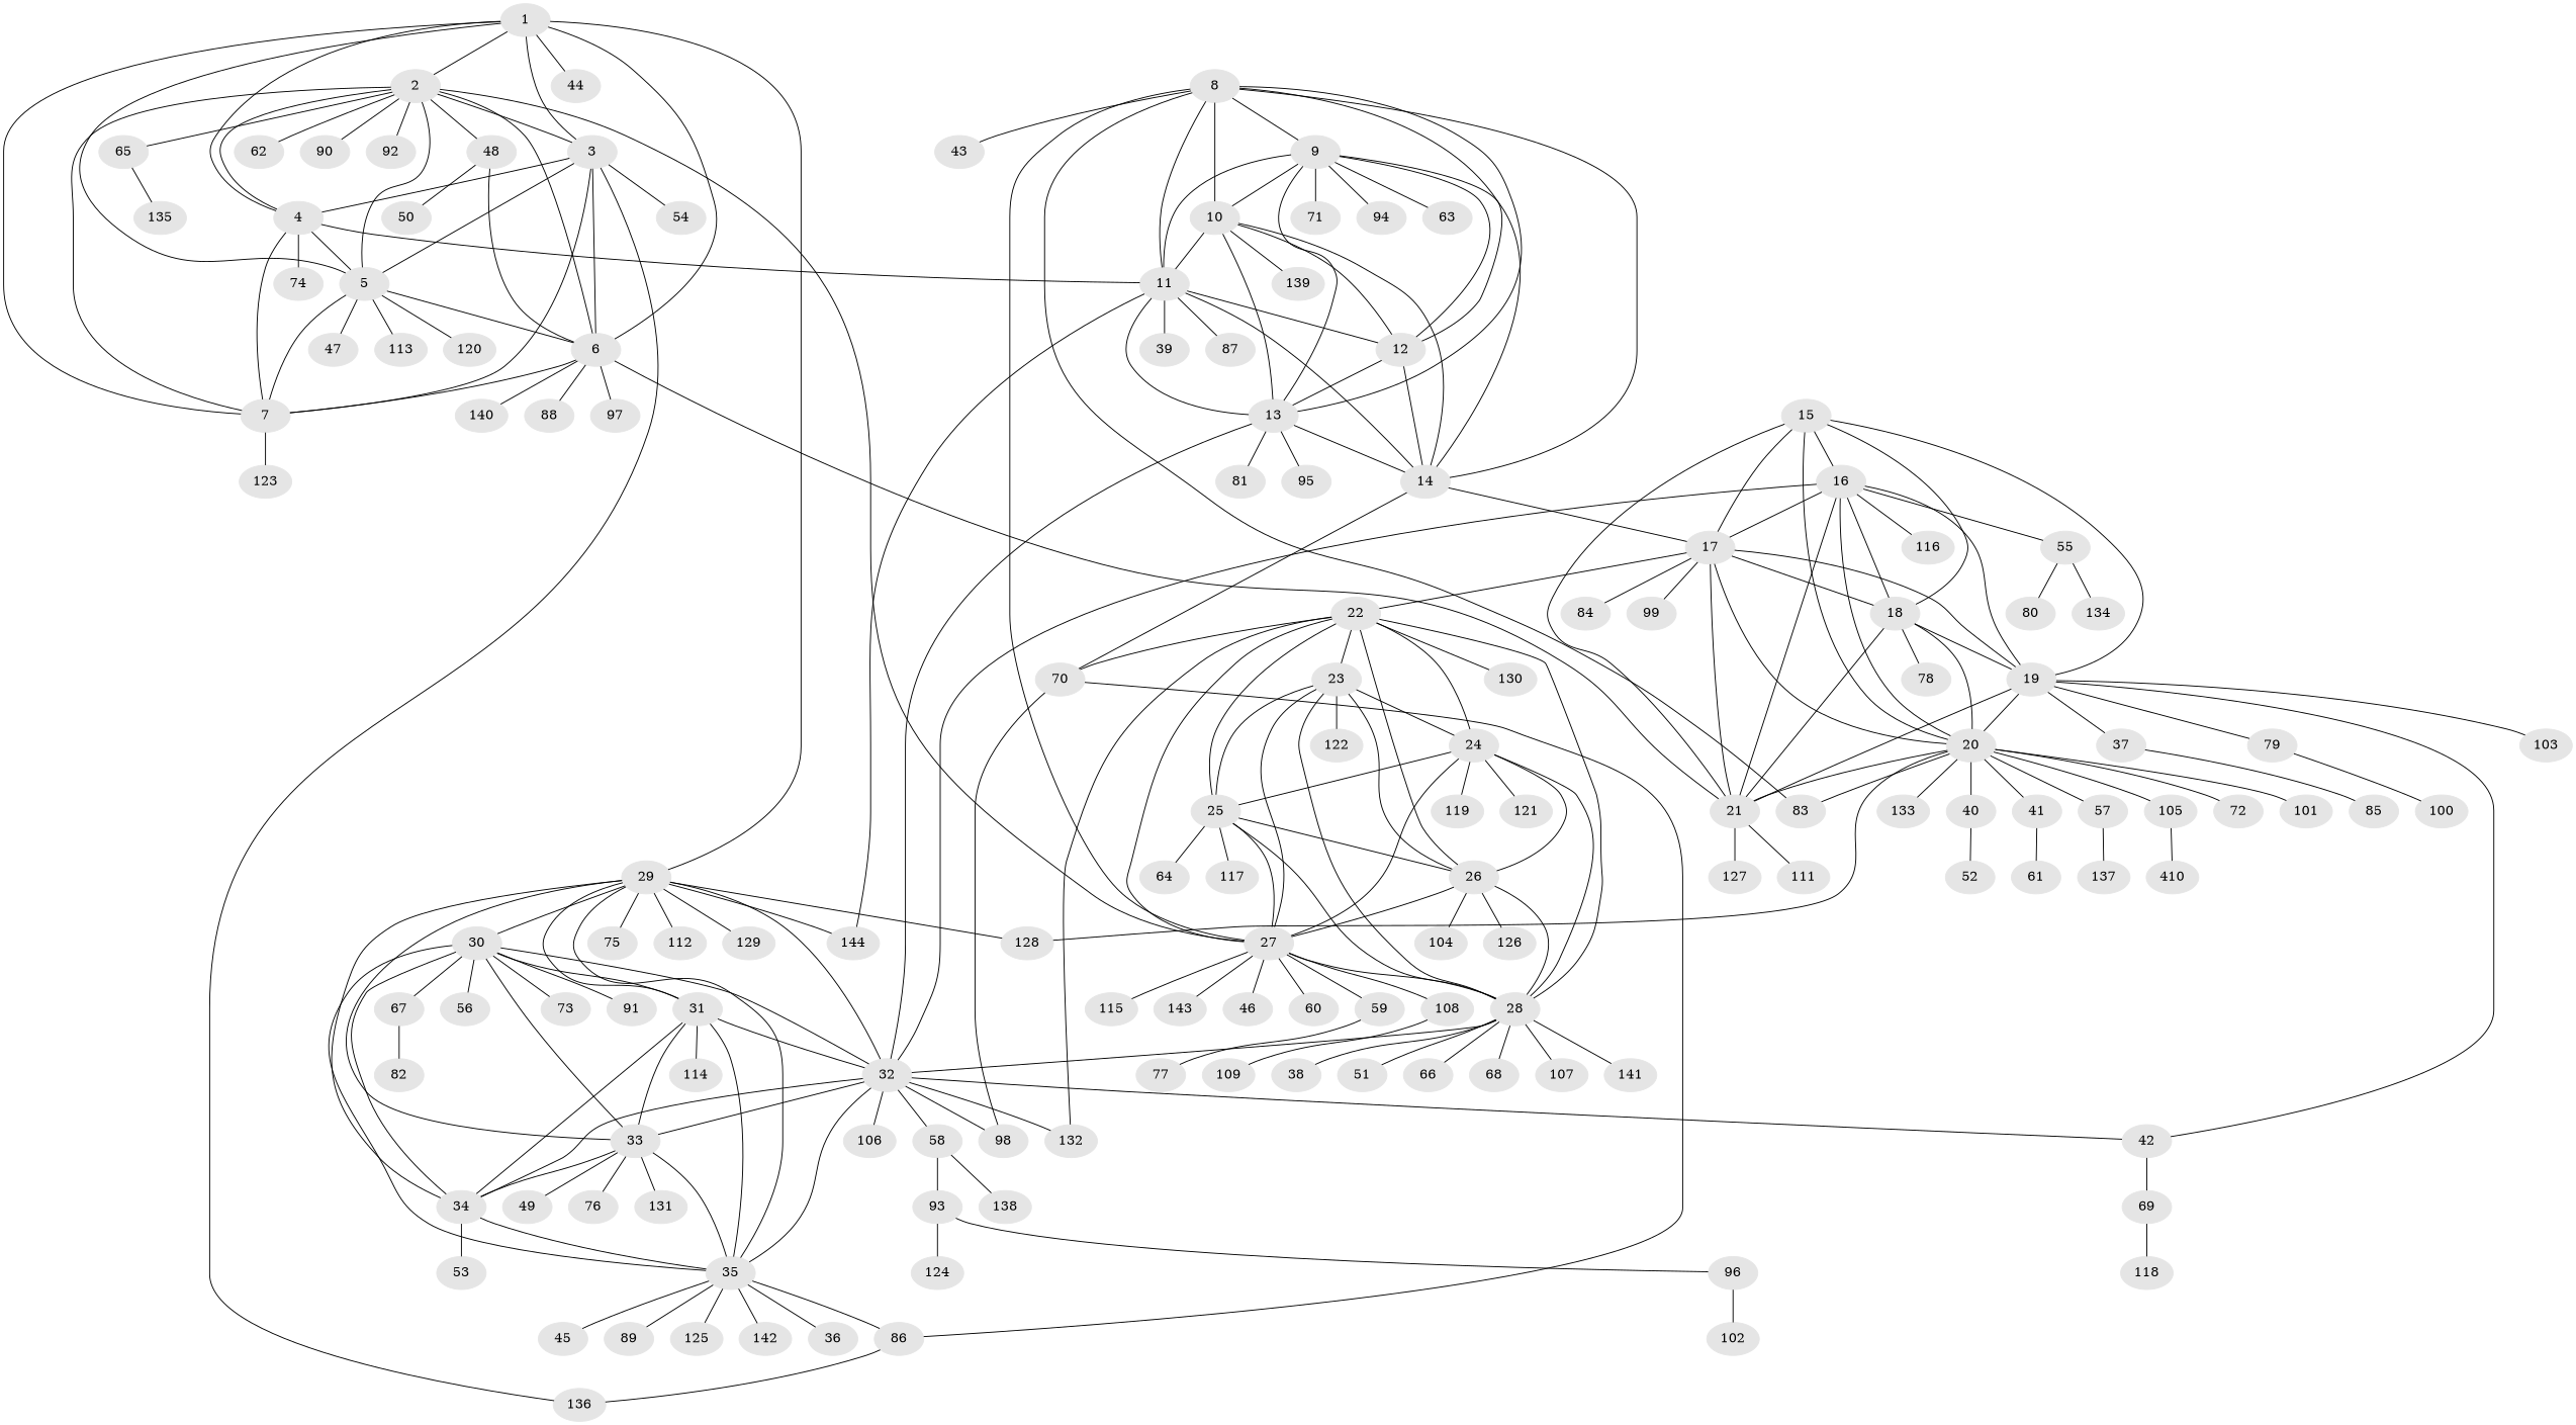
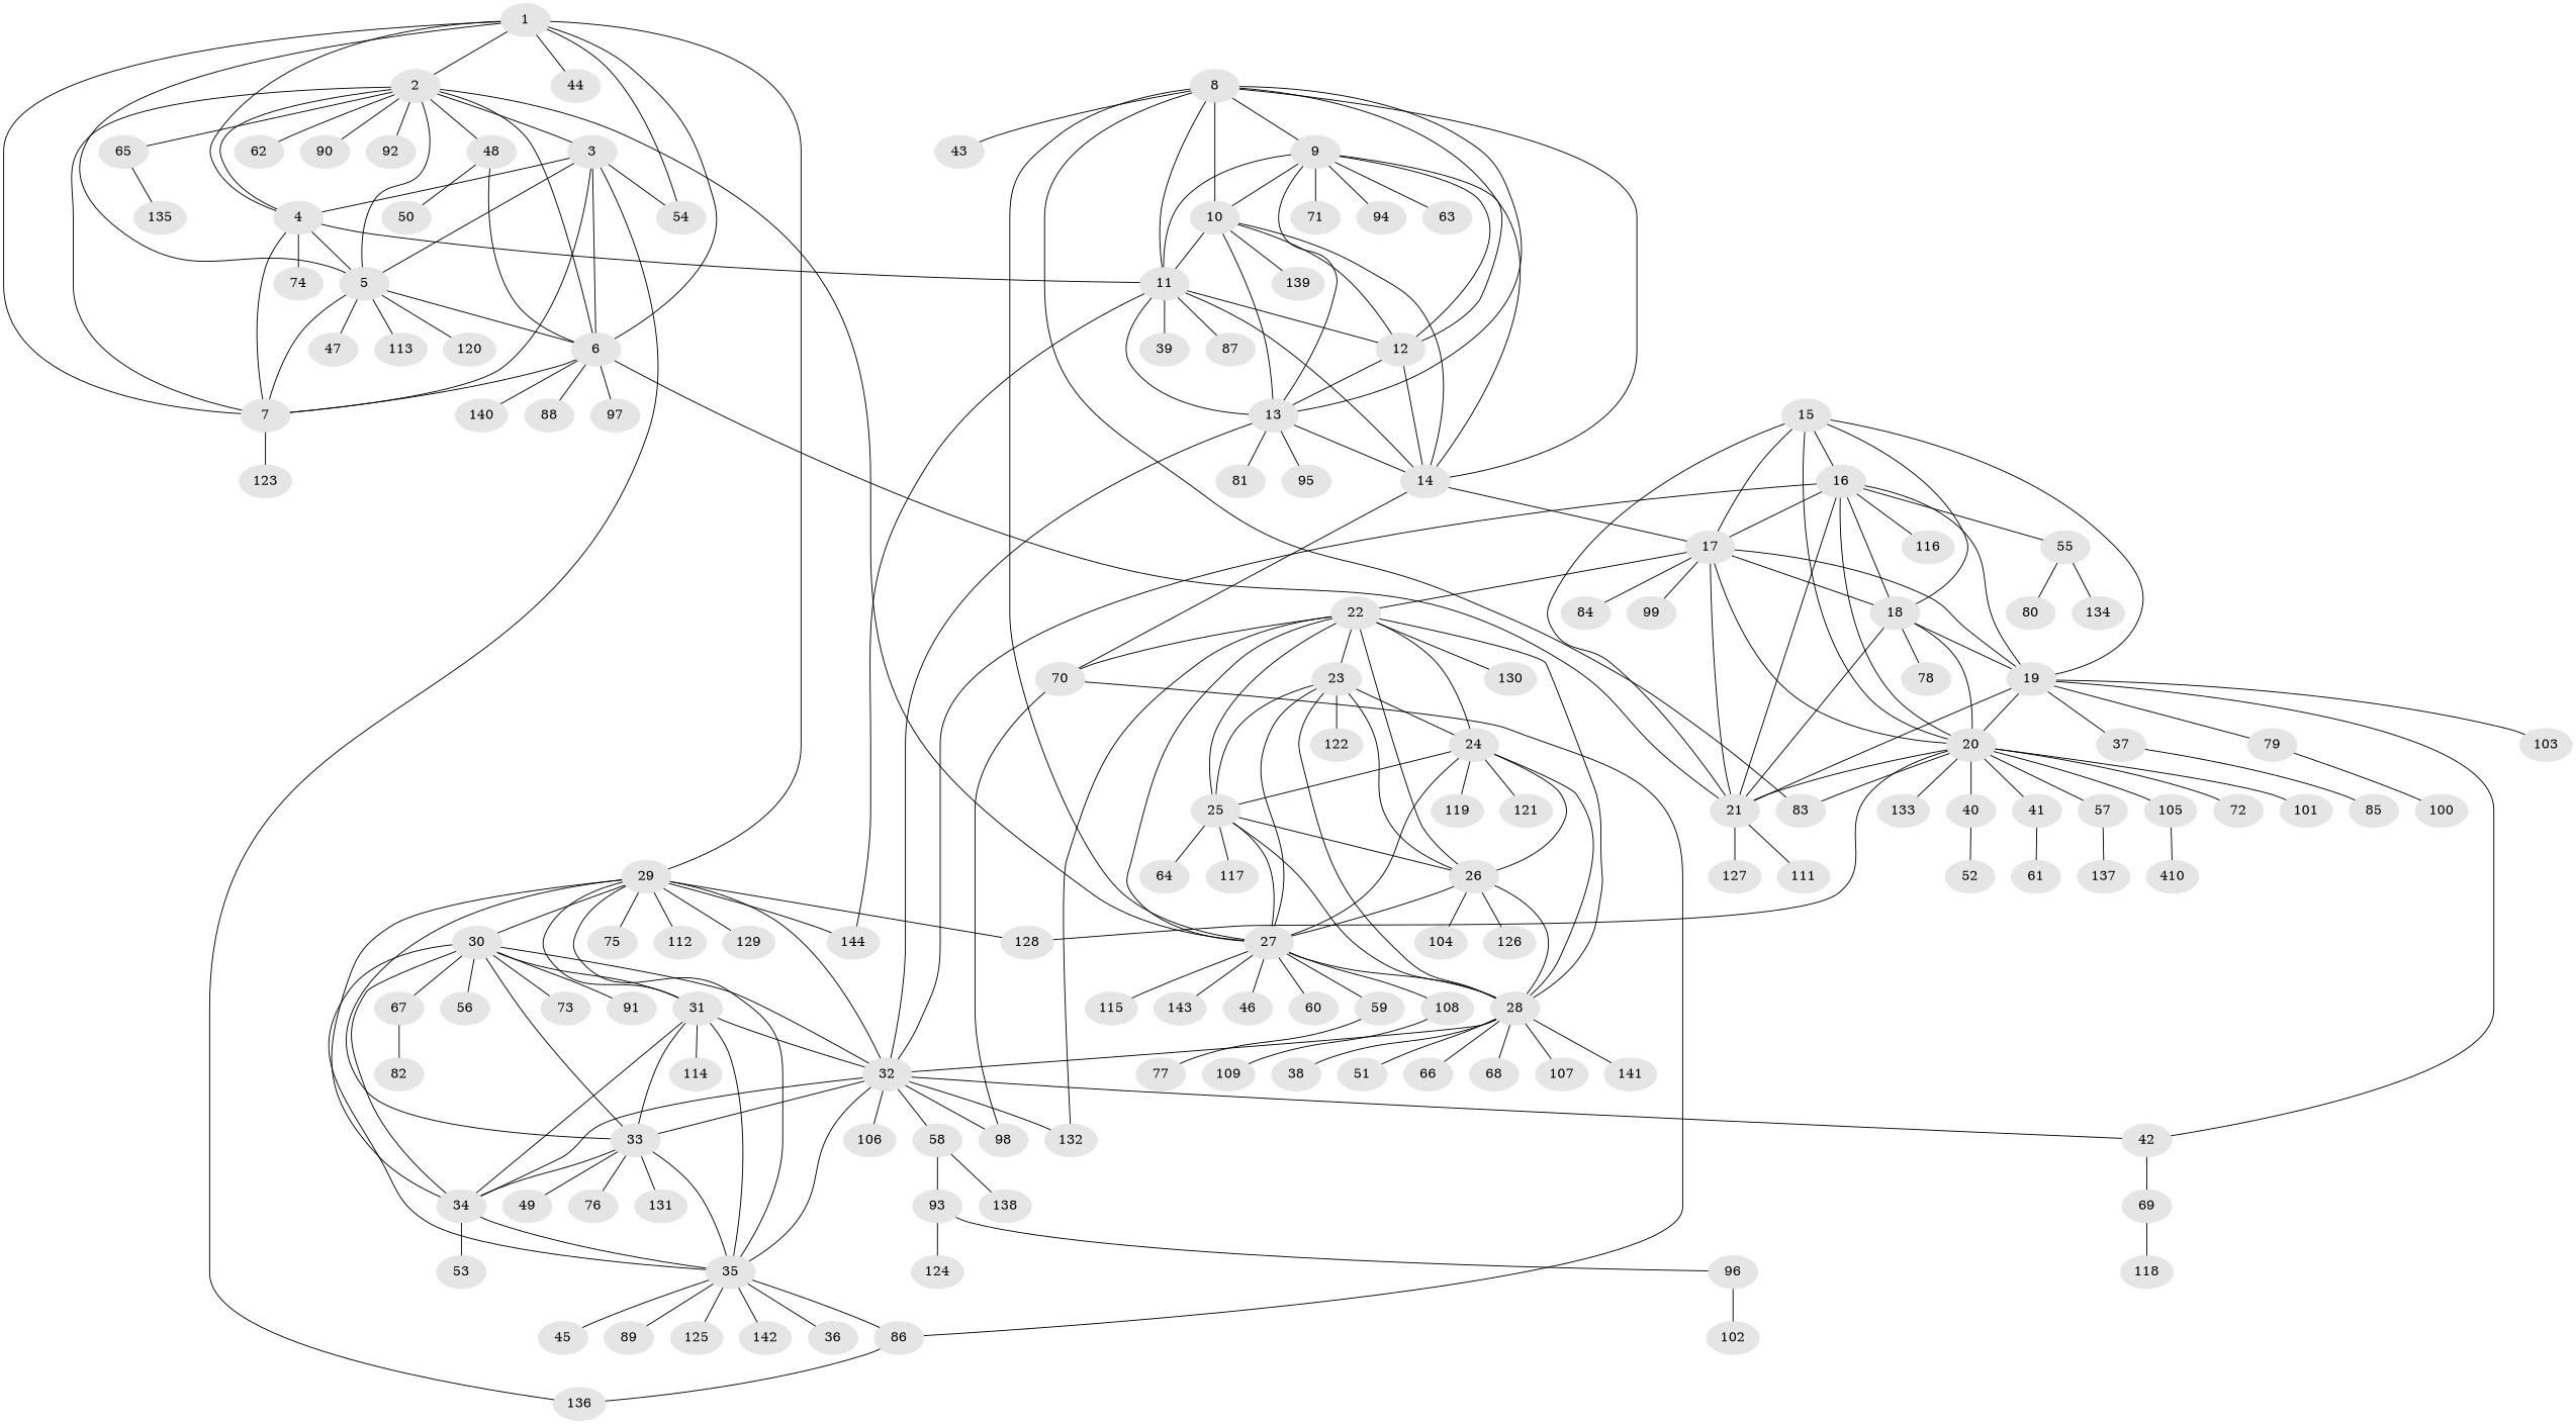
  graph {
    node [color=gray90 style=filled]
    1
    2
    3
    4
    5
    6
    7
    29
    44
    27
    48
    62
    65
    90
    92
    54
    136
    11
    74
    47
    113
    120
    21
    88
    97
    140
    123
    144
    32
    128
    30
    31
    33
    34
    35
    75
    112
    129
    28
    46
    59
    60
    108
    115
    143
    50
    135
    12
    13
    14
    39
    87
    111
    127
    8
    9
    10
    43
    83
    63
    71
    94
    139
    81
    95
    17
    70
    42
    132
    58
    98
    106
    18
    19
    20
    22
    84
    99
    86
    15
    16
    55
    116
    78
    37
    79
    103
    40
    41
    57
    72
    101
    105
    133
    80
    134
    23
    24
    25
    26
    130
    85
    69
    100
    52
    61
    137
    n108 [label=410]
    122
    119
    121
    64
    117
    104
    126
    38
    51
    66
    68
    107
    141
    77
    109
    56
    67
    73
    91
    114
    49
    76
    131
    53
    36
    45
    89
    125
    142
    82
    93
    138
    118
    96
    124
    102
    1 -- 2
-   1 -- 3
+   1 -- 54
    1 -- 4
    1 -- 5
    1 -- 6
    1 -- 7
    1 -- 29
    1 -- 44
    2 -- 3
    2 -- 4
    2 -- 5
    2 -- 6
    2 -- 7
    2 -- 27
    2 -- 48
    2 -- 62
    2 -- 65
    2 -- 90
    2 -- 92
    3 -- 4
    3 -- 5
    3 -- 6
    3 -- 7
    3 -- 54
    3 -- 136
    4 -- 5
    4 -- 7
    4 -- 11
    4 -- 74
    5 -- 6
    5 -- 7
    5 -- 47
    5 -- 113
    5 -- 120
    6 -- 7
    6 -- 21
    6 -- 88
    6 -- 97
    6 -- 140
    7 -- 123
    29 -- 144
    29 -- 32
    29 -- 128
    29 -- 30
    29 -- 31
    29 -- 33
    29 -- 34
    29 -- 35
    29 -- 75
    29 -- 112
    29 -- 129
    27 -- 28
    27 -- 46
    27 -- 59
    27 -- 60
    27 -- 108
    27 -- 115
    27 -- 143
    48 -- 6
    48 -- 50
    65 -- 135
    11 -- 144
    11 -- 12
    11 -- 13
    11 -- 14
    11 -- 39
    11 -- 87
    21 -- 111
    21 -- 127
    32 -- 33
    32 -- 34
    32 -- 35
    32 -- 42
    32 -- 132
    32 -- 58
    32 -- 98
    32 -- 106
    30 -- 32
    30 -- 31
    30 -- 33
    30 -- 34
    30 -- 35
    30 -- 56
    30 -- 67
    30 -- 73
    30 -- 91
    31 -- 32
    31 -- 33
    31 -- 34
    31 -- 35
    31 -- 114
    33 -- 34
    33 -- 35
    33 -- 49
    33 -- 76
    33 -- 131
    34 -- 35
    34 -- 53
    35 -- 86
    35 -- 36
    35 -- 45
    35 -- 89
    35 -- 125
    35 -- 142
    28 -- 32
    28 -- 38
    28 -- 51
    28 -- 66
    28 -- 68
    28 -- 107
    28 -- 141
    59 -- 77
    108 -- 109
    12 -- 13
    12 -- 14
    13 -- 32
    13 -- 14
    13 -- 81
    13 -- 95
    14 -- 17
    14 -- 70
    8 -- 27
    8 -- 11
    8 -- 12
    8 -- 13
    8 -- 14
    8 -- 9
    8 -- 10
    8 -- 43
    8 -- 83
    9 -- 11
    9 -- 12
    9 -- 13
    9 -- 14
    9 -- 10
    9 -- 63
    9 -- 71
    9 -- 94
    10 -- 11
    10 -- 12
    10 -- 13
    10 -- 14
    10 -- 139
    17 -- 21
    17 -- 18
    17 -- 19
    17 -- 20
    17 -- 22
    17 -- 84
    17 -- 99
    70 -- 98
    70 -- 86
    42 -- 69
    58 -- 93
    58 -- 138
    18 -- 21
    18 -- 19
    18 -- 20
    18 -- 78
    19 -- 21
    19 -- 42
    19 -- 20
    19 -- 37
    19 -- 79
    19 -- 103
    20 -- 21
    20 -- 128
    20 -- 83
    20 -- 40
    20 -- 41
    20 -- 57
    20 -- 72
    20 -- 101
    20 -- 105
    20 -- 133
    22 -- 27
    22 -- 28
    22 -- 70
    22 -- 132
    22 -- 23
    22 -- 24
    22 -- 25
    22 -- 26
    22 -- 130
    86 -- 136
    15 -- 21
    15 -- 17
    15 -- 18
    15 -- 19
    15 -- 20
    15 -- 16
    16 -- 21
    16 -- 32
    16 -- 17
    16 -- 18
    16 -- 19
    16 -- 20
    16 -- 55
    16 -- 116
    55 -- 80
    55 -- 134
    37 -- 85
    79 -- 100
    40 -- 52
    41 -- 61
    57 -- 137
    105 -- n108
    23 -- 27
    23 -- 28
    23 -- 24
    23 -- 25
    23 -- 26
    23 -- 122
    24 -- 27
    24 -- 28
    24 -- 25
    24 -- 26
    24 -- 119
    24 -- 121
    25 -- 27
    25 -- 28
    25 -- 26
    25 -- 64
    25 -- 117
    26 -- 27
    26 -- 28
    26 -- 104
    26 -- 126
    69 -- 118
    67 -- 82
    93 -- 96
    93 -- 124
    96 -- 102
  }
